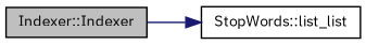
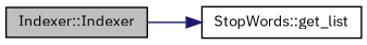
  digraph {
    rankdir=LR
    fontname="IBM Plex Sans"
    node [color=black fontname="IBM Plex Sans" fontsize=10 shape=record style=filled]
    n1 [fillcolor=grey75 fontcolor=black height=0.2 label="Indexer::Indexer" width=0.4]
-   n2 [fillcolor=white height=0.2 label="StopWords::list_list" width=0.4]
+   n2 [fillcolor=white height=0.2 label="StopWords::get_list" width=0.4]
    n1 -> n2 [color=midnightblue fontname="IBM Plex Sans" fontsize=10 labelfontname=Helvetica labelfontsize=10 style=solid]
  }
